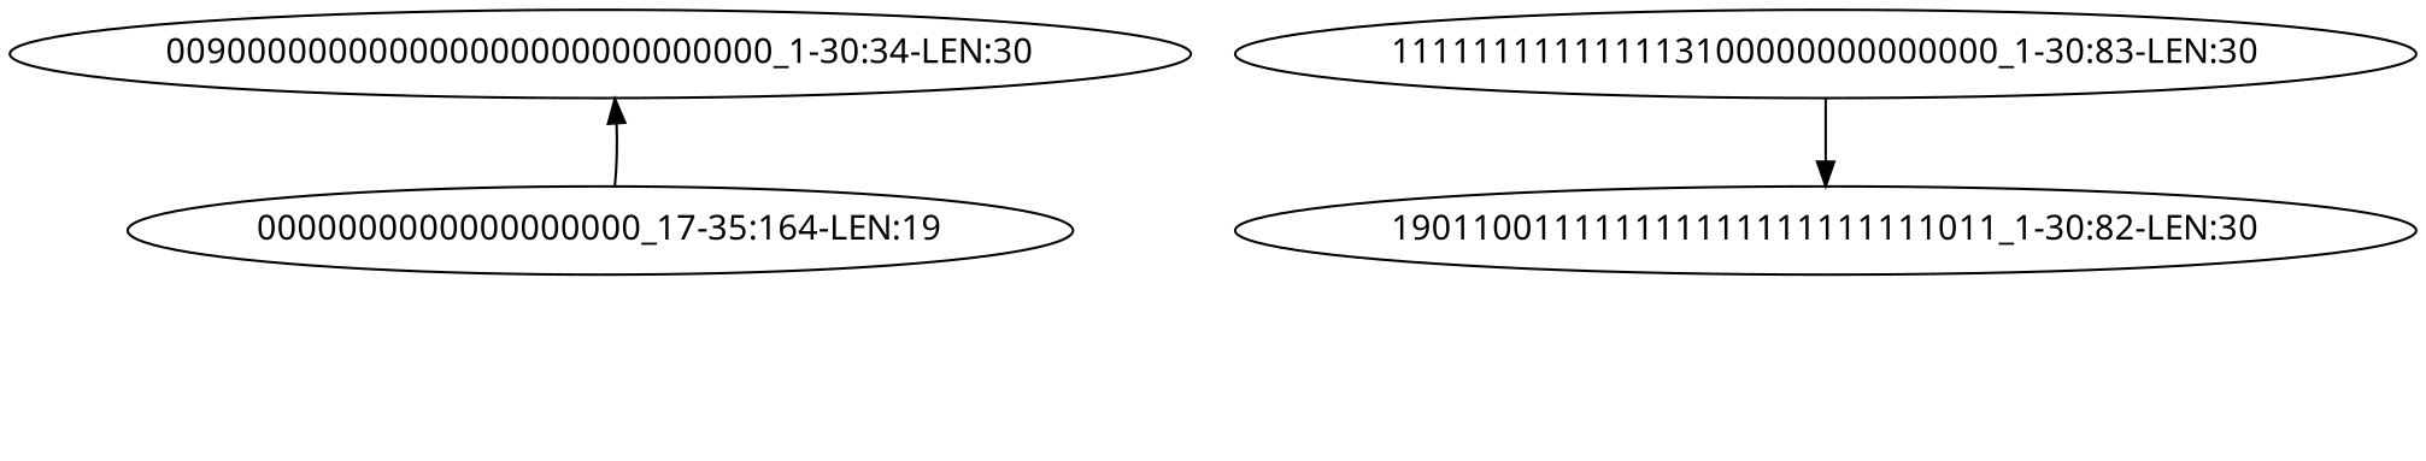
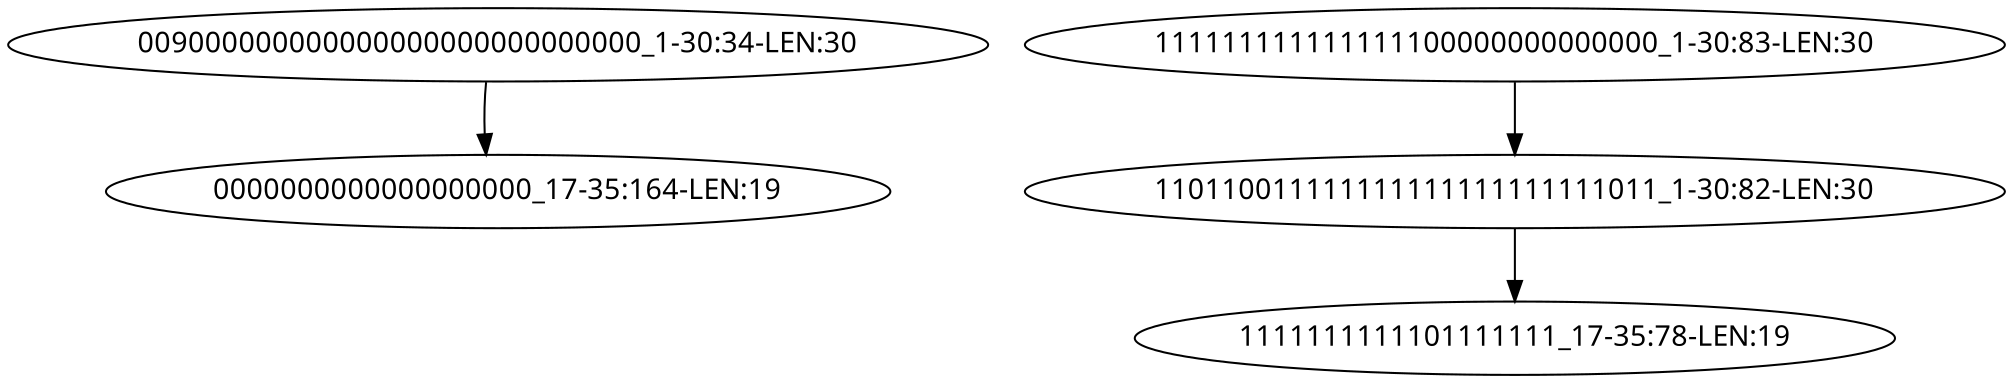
  digraph {
    fontname="Noto Sans"
    node [fontname="Noto Sans"]
    edge [fontname="Noto Sans"]
    n1 [label="009000000000000000000000000000_1-30:34-LEN:30"]
    "0000000000000000000_17-35:164-LEN:19"
-   "111111111111111100000000000000_1-30:83-LEN:30" [label="111111111111113100000000000000_1-30:83-LEN:30"]
-   "110110011111111111111111111011_1-30:82-LEN:30" [label="190110011111111111111111111011_1-30:82-LEN:30"]
-   "0000000000000000000_17-35:164-LEN:19" -> n1
+   "111111111111111100000000000000_1-30:83-LEN:30"
+   "110110011111111111111111111011_1-30:82-LEN:30"
+   "1111111111101111111_17-35:78-LEN:19"
+   n1 -> "0000000000000000000_17-35:164-LEN:19"
    "111111111111111100000000000000_1-30:83-LEN:30" -> "110110011111111111111111111011_1-30:82-LEN:30"
+   "110110011111111111111111111011_1-30:82-LEN:30" -> "1111111111101111111_17-35:78-LEN:19"
  }
